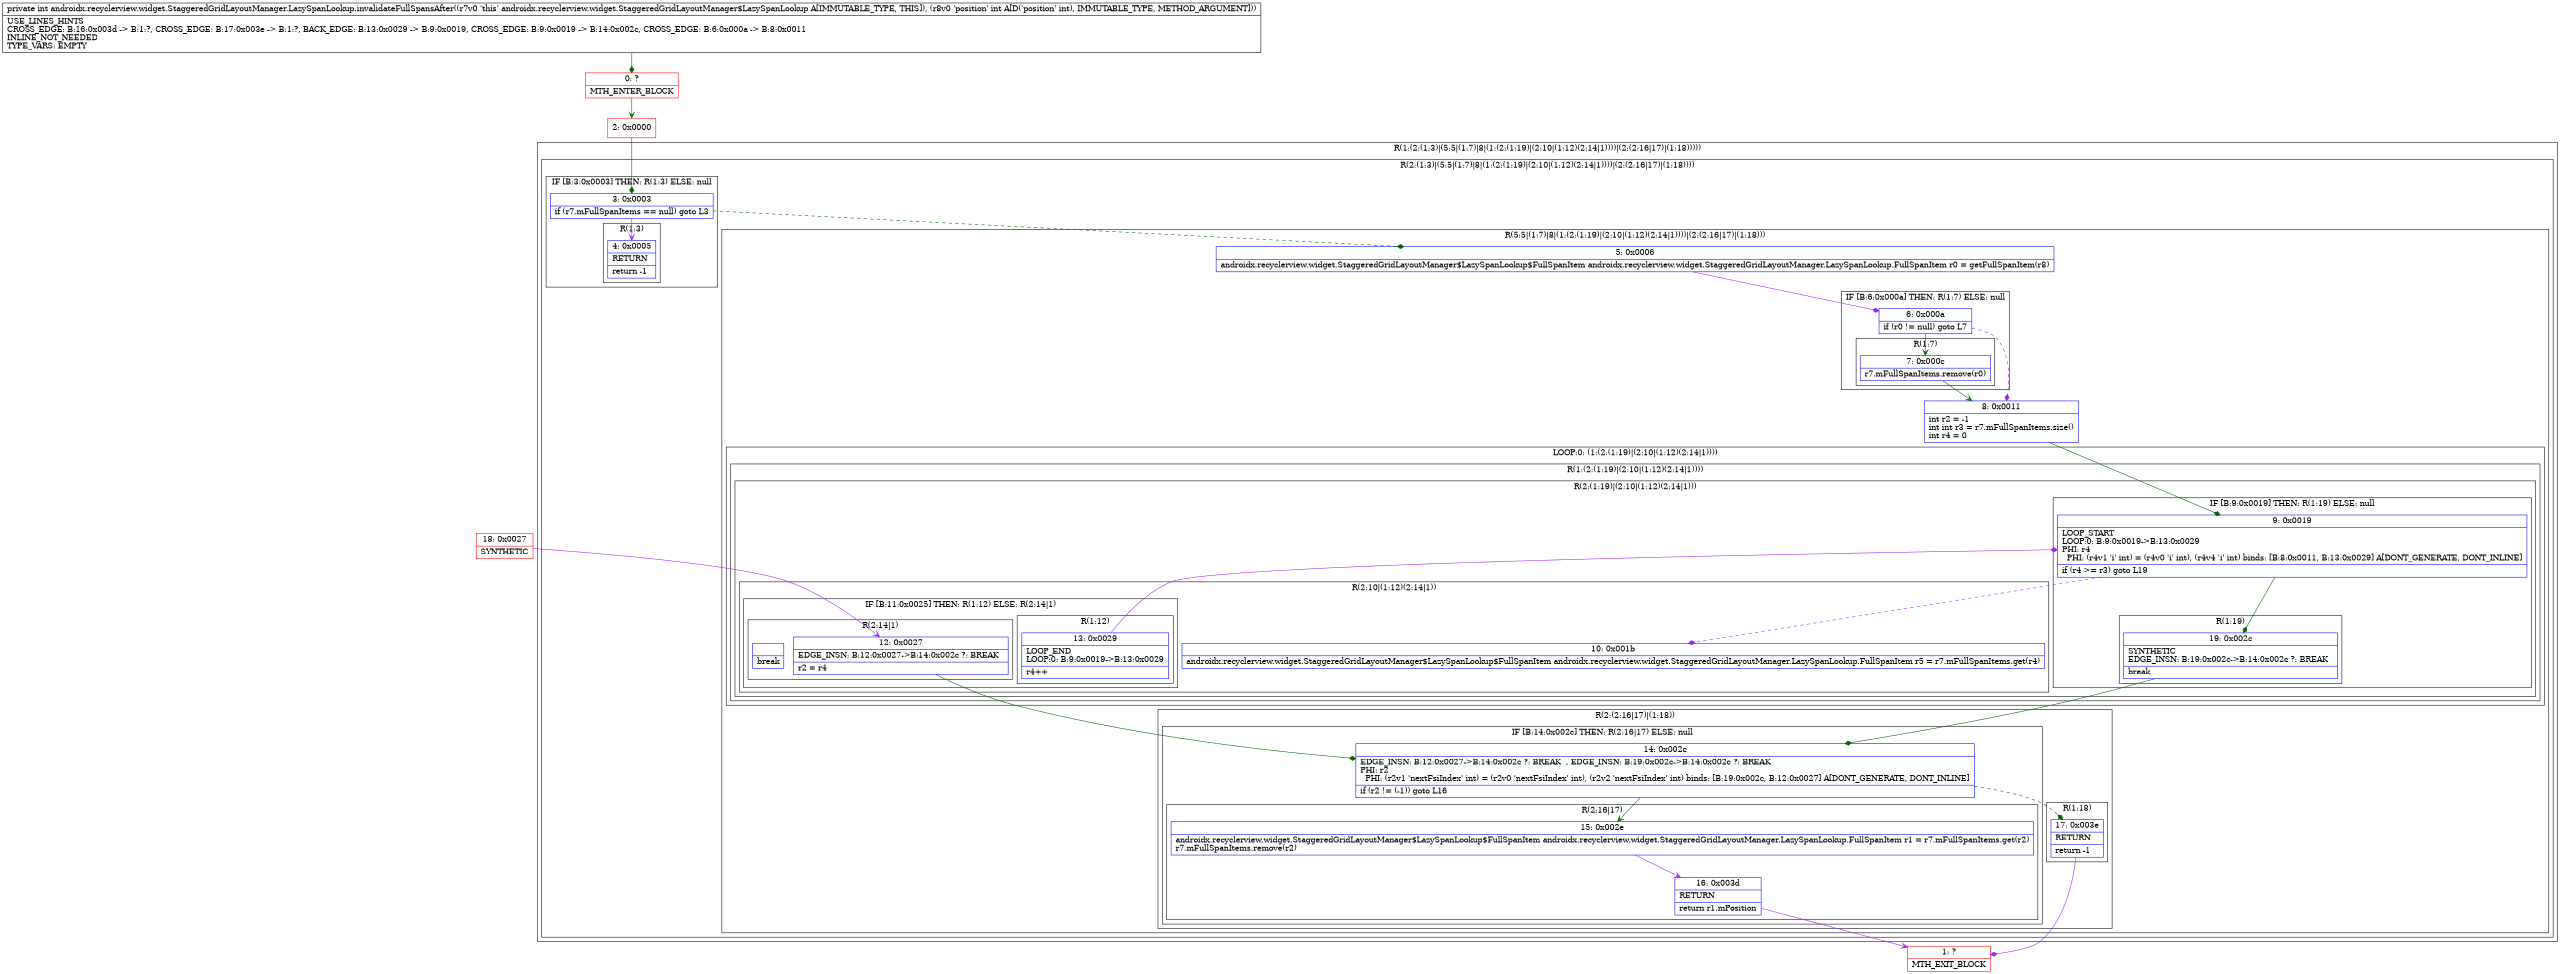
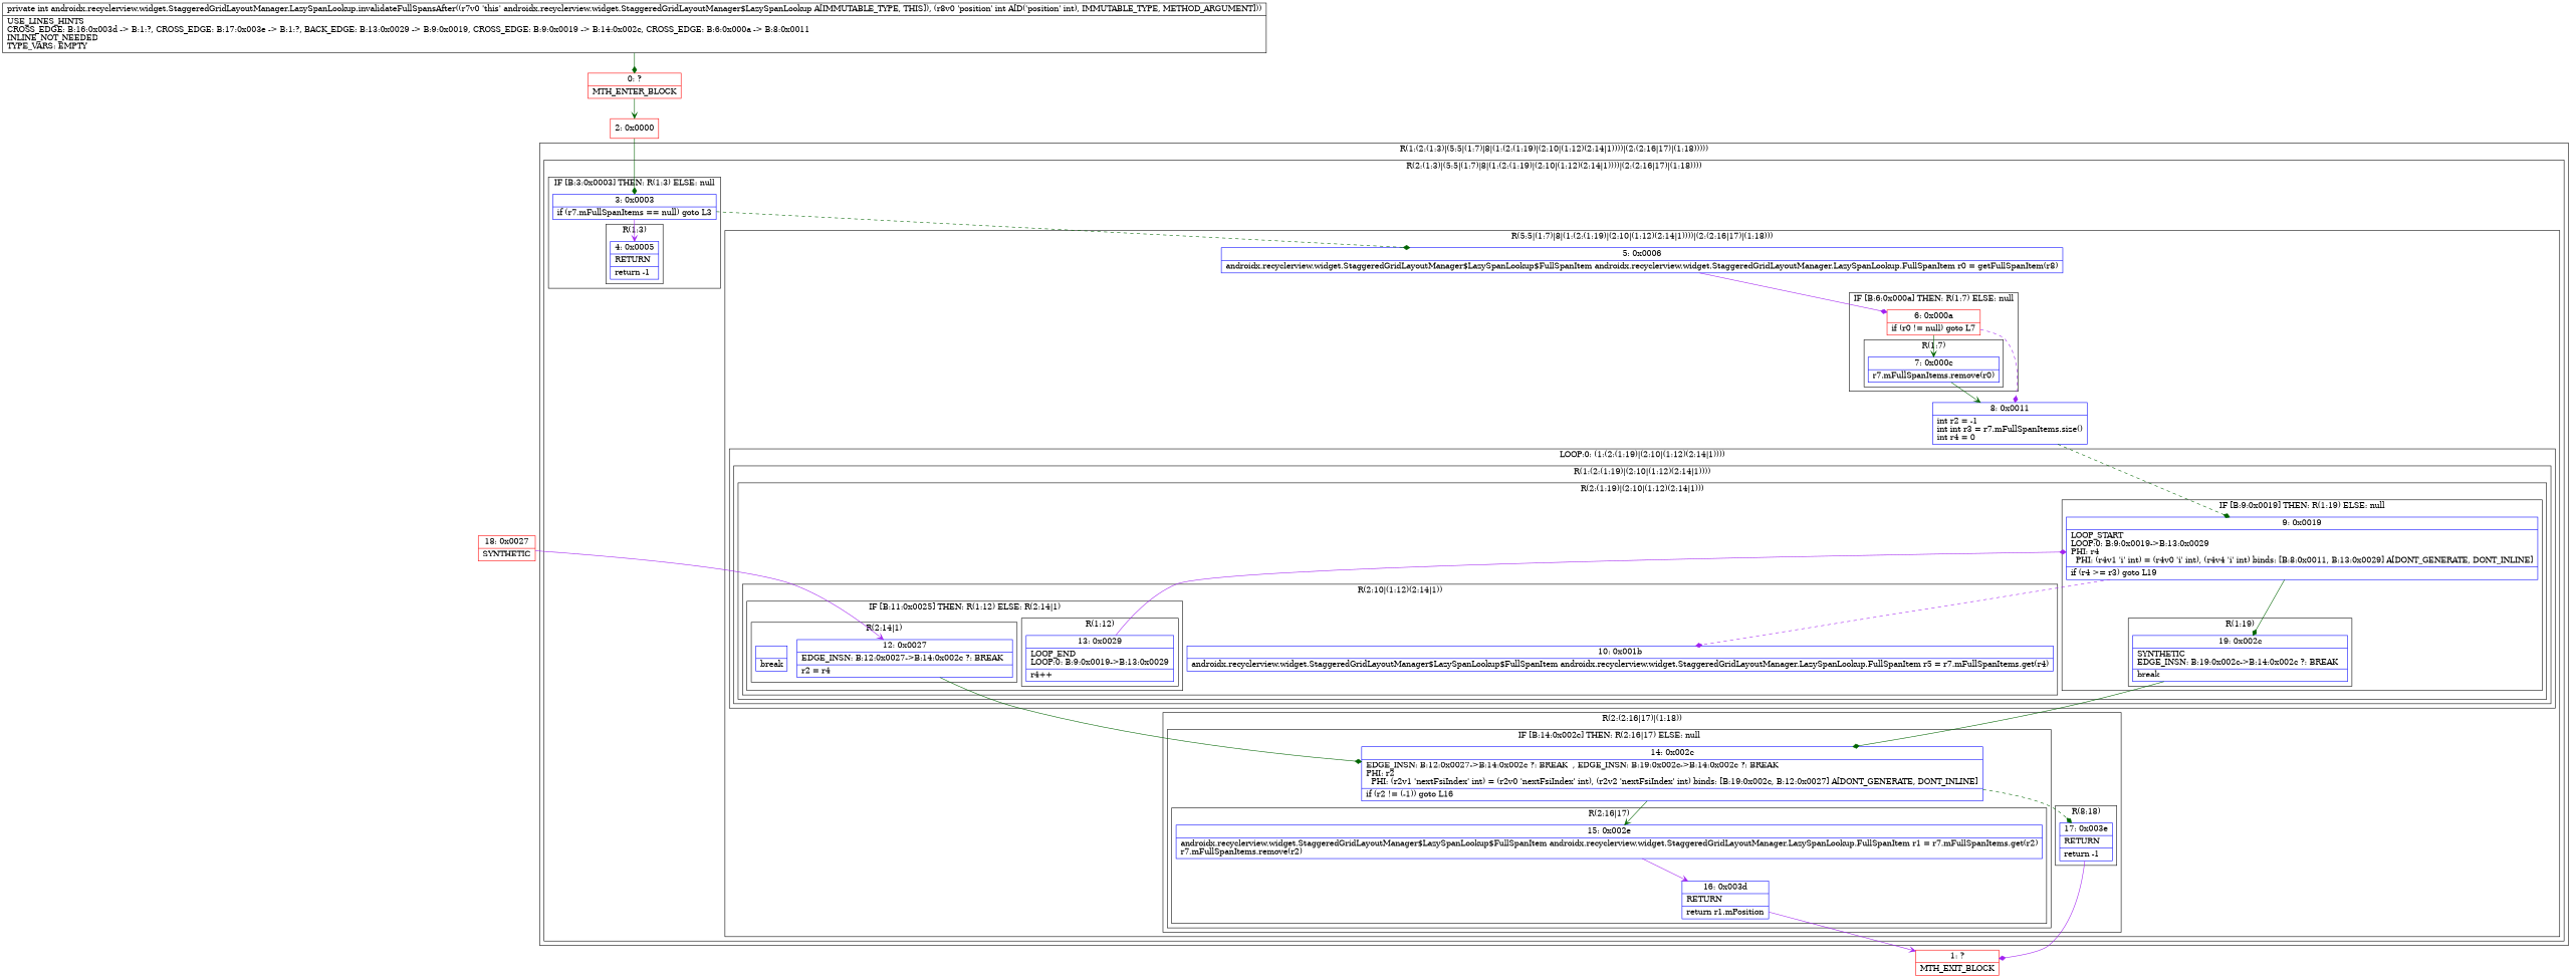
  digraph {
    node [color=blue shape=record]
    edge [arrowhead=diamond color=darkgreen]
    n1 [label="{4\:\ 0x0005|RETURN\l|return \-1\l}"]
    n2 [label="{3\:\ 0x0003|if (r7.mFullSpanItems == null) goto L3\l}"]
    n3 [label="{7\:\ 0x000c|r7.mFullSpanItems.remove(r0)\l}"]
-   n4 [label="{6\:\ 0x000a|if (r0 != null) goto L7\l}"]
+   n4 [color=red label="{6\:\ 0x000a|if (r0 != null) goto L7\l}"]
    n5 [label="{19\:\ 0x002c|SYNTHETIC\lEDGE_INSN: B:19:0x002c\-\>B:14:0x002c ?: BREAK  \l|break\l}"]
    n6 [label="{9\:\ 0x0019|LOOP_START\lLOOP:0: B:9:0x0019\-\>B:13:0x0029\lPHI: r4 \l  PHI: (r4v1 'i' int) = (r4v0 'i' int), (r4v4 'i' int) binds: [B:8:0x0011, B:13:0x0029] A[DONT_GENERATE, DONT_INLINE]\l|if (r4 \>= r3) goto L19\l}"]
    n7 [label="{13\:\ 0x0029|LOOP_END\lLOOP:0: B:9:0x0019\-\>B:13:0x0029\l|r4++\l}"]
    n8 [label="{12\:\ 0x0027|EDGE_INSN: B:12:0x0027\-\>B:14:0x002c ?: BREAK  \l|r2 = r4\l}"]
    n9 [label="{|break\l}"]
    n10 [label="{10\:\ 0x001b|androidx.recyclerview.widget.StaggeredGridLayoutManager$LazySpanLookup$FullSpanItem androidx.recyclerview.widget.StaggeredGridLayoutManager.LazySpanLookup.FullSpanItem r5 = r7.mFullSpanItems.get(r4)\l}"]
    n11 [label="{15\:\ 0x002e|androidx.recyclerview.widget.StaggeredGridLayoutManager$LazySpanLookup$FullSpanItem androidx.recyclerview.widget.StaggeredGridLayoutManager.LazySpanLookup.FullSpanItem r1 = r7.mFullSpanItems.get(r2)\lr7.mFullSpanItems.remove(r2)\l}"]
    n12 [label="{16\:\ 0x003d|RETURN\l|return r1.mPosition\l}"]
    n13 [label="{14\:\ 0x002c|EDGE_INSN: B:12:0x0027\-\>B:14:0x002c ?: BREAK  , EDGE_INSN: B:19:0x002c\-\>B:14:0x002c ?: BREAK  \lPHI: r2 \l  PHI: (r2v1 'nextFsiIndex' int) = (r2v0 'nextFsiIndex' int), (r2v2 'nextFsiIndex' int) binds: [B:19:0x002c, B:12:0x0027] A[DONT_GENERATE, DONT_INLINE]\l|if (r2 != (\-1)) goto L16\l}"]
    n14 [label="{17\:\ 0x003e|RETURN\l|return \-1\l}"]
    n15 [label="{5\:\ 0x0006|androidx.recyclerview.widget.StaggeredGridLayoutManager$LazySpanLookup$FullSpanItem androidx.recyclerview.widget.StaggeredGridLayoutManager.LazySpanLookup.FullSpanItem r0 = getFullSpanItem(r8)\l}"]
    n16 [label="{8\:\ 0x0011|int r2 = \-1\lint int r3 = r7.mFullSpanItems.size()\lint r4 = 0\l}"]
    n17 [color=red label="{1\:\ ?|MTH_EXIT_BLOCK\l}"]
    n18 [color=red label="{18\:\ 0x0027|SYNTHETIC\l}"]
    n19 [color=red label="{0\:\ ?|MTH_ENTER_BLOCK\l}"]
    n20 [color=red label="{2\:\ 0x0000}"]
    n21 [label="{private int androidx.recyclerview.widget.StaggeredGridLayoutManager.LazySpanLookup.invalidateFullSpansAfter((r7v0 'this' androidx.recyclerview.widget.StaggeredGridLayoutManager$LazySpanLookup A[IMMUTABLE_TYPE, THIS]), (r8v0 'position' int A[D('position' int), IMMUTABLE_TYPE, METHOD_ARGUMENT]))  | USE_LINES_HINTS\lCROSS_EDGE: B:16:0x003d \-\> B:1:?, CROSS_EDGE: B:17:0x003e \-\> B:1:?, BACK_EDGE: B:13:0x0029 \-\> B:9:0x0019, CROSS_EDGE: B:9:0x0019 \-\> B:14:0x002c, CROSS_EDGE: B:6:0x000a \-\> B:8:0x0011\lINLINE_NOT_NEEDED\lTYPE_VARS: EMPTY\l}" color=""]
    subgraph cluster_1 {
      label="R(1:(2:(1:3)|(5:5|(1:7)|8|(1:(2:(1:19)|(2:10|(1:12)(2:14|1))))|(2:(2:16|17)|(1:18)))))"
      subgraph cluster_2 {
        label="R(2:(1:3)|(5:5|(1:7)|8|(1:(2:(1:19)|(2:10|(1:12)(2:14|1))))|(2:(2:16|17)|(1:18))))"
        subgraph cluster_3 {
          label="IF [B:3:0x0003] THEN: R(1:3) ELSE: null"
          n2
          subgraph cluster_4 {
            label="R(1:3)"
            n1
          }
        }
        subgraph cluster_5 {
          label="R(5:5|(1:7)|8|(1:(2:(1:19)|(2:10|(1:12)(2:14|1))))|(2:(2:16|17)|(1:18)))"
          n15
          n16
          subgraph cluster_6 {
            label="IF [B:6:0x000a] THEN: R(1:7) ELSE: null"
            n4
            subgraph cluster_7 {
              label="R(1:7)"
              n3
            }
          }
          subgraph cluster_8 {
            label="LOOP:0: (1:(2:(1:19)|(2:10|(1:12)(2:14|1))))"
            subgraph cluster_9 {
              label="R(1:(2:(1:19)|(2:10|(1:12)(2:14|1))))"
              subgraph cluster_10 {
                label="R(2:(1:19)|(2:10|(1:12)(2:14|1)))"
                subgraph cluster_11 {
                  label="IF [B:9:0x0019] THEN: R(1:19) ELSE: null"
                  n6
                  subgraph cluster_12 {
                    label="R(1:19)"
                    n5
                  }
                }
                subgraph cluster_13 {
                  label="R(2:10|(1:12)(2:14|1))"
                  n10
                  subgraph cluster_14 {
                    label="IF [B:11:0x0025] THEN: R(1:12) ELSE: R(2:14|1)"
                    subgraph cluster_15 {
                      label="R(1:12)"
                      n7
                    }
                    subgraph cluster_16 {
                      label="R(2:14|1)"
                      n8
                      n9
                    }
                  }
                }
              }
            }
          }
          subgraph cluster_17 {
            label="R(2:(2:16|17)|(1:18))"
            subgraph cluster_18 {
              label="IF [B:14:0x002c] THEN: R(2:16|17) ELSE: null"
              n13
              subgraph cluster_19 {
                label="R(2:16|17)"
                n11
                n12
              }
            }
            subgraph cluster_20 {
-             label="R(1:18)"
+             label="R(8:18)"
              n14
            }
          }
        }
      }
    }
    n2 -> n1 [arrowhead=vee color=purple]
    n2 -> n15 [style=dashed]
    n3 -> n16 [arrowhead=vee]
    n4 -> n3 [arrowhead=vee]
    n4 -> n16 [color=purple style=dashed]
    n5 -> n13
    n6 -> n5
    n6 -> n10 [color=purple style=dashed]
    n7 -> n6 [color=purple]
    n8 -> n13
    n11 -> n12 [arrowhead=vee color=purple]
    n12 -> n17 [arrowhead=vee color=purple]
    n13 -> n11 [arrowhead=vee]
    n13 -> n14 [style=dashed]
    n14 -> n17 [color=purple]
    n15 -> n4 [color=purple]
-   n16 -> n6
+   n16 -> n6 [style=dashed]
    n18 -> n8 [arrowhead=vee color=purple]
    n19 -> n20 [arrowhead=vee]
    n20 -> n2
    n21 -> n19
  }
